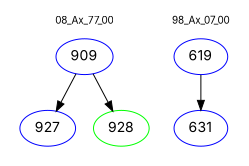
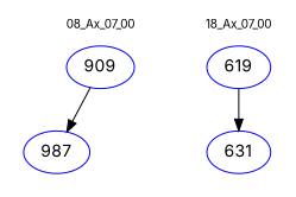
  digraph {
    fontname=Inter
    node [color=blue fontname=Inter]
    edge [color=black fontname=Inter]
    n1 [label=909]
-   n2 [label=927]
-   n3 [color=green label=928]
+   n2 [label=987]
    n4 [label=619]
    n5 [label=631]
    subgraph cluster_1 {
      color=white
      fontsize=10
-     label="08_Ax_77_00"
+     label="08_Ax_07_00"
      n1
      n2
-     n3
    }
    subgraph cluster_2 {
      color=white
      fontsize=10
-     label="98_Ax_07_00"
+     label="18_Ax_07_00"
      n4
      n5
    }
    n1 -> n2
-   n1 -> n3
    n4 -> n5
  }
